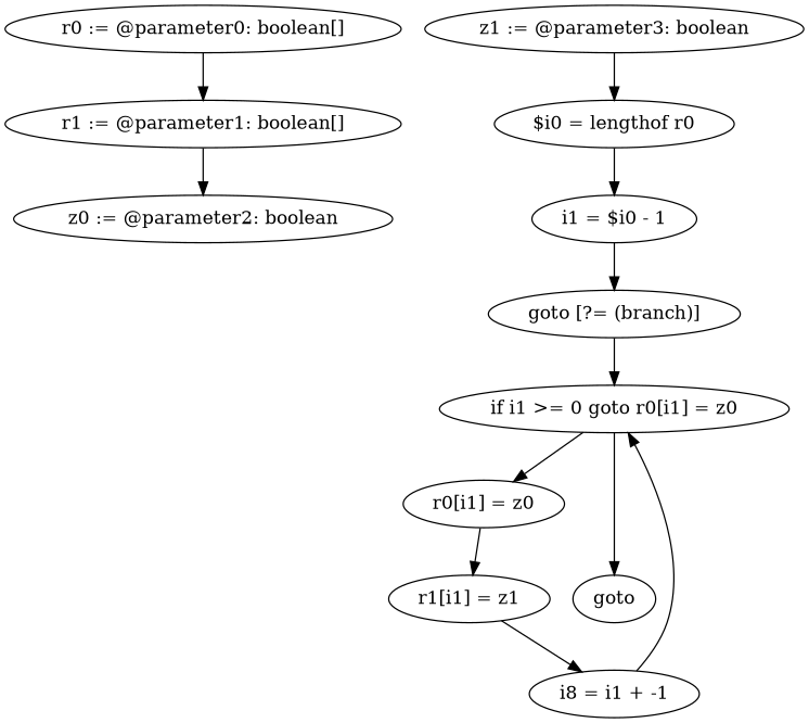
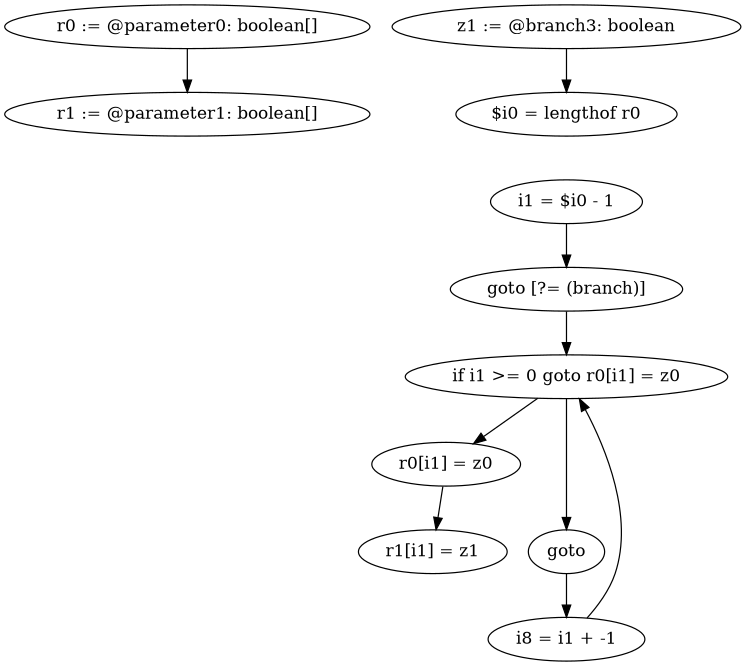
  digraph {
    "r0 := @parameter0: boolean[]"
    "r1 := @parameter1: boolean[]"
-   "z0 := @parameter2: boolean"
-   "z1 := @parameter3: boolean"
+   "z1 := @parameter3: boolean" [label="z1 := @branch3: boolean"]
    "$i0 = lengthof r0"
    "i1 = $i0 - 1"
    "goto [?= (branch)]"
    "if i1 >= 0 goto r0[i1] = z0"
    "r0[i1] = z0"
    n10 [label=goto]
    "r1[i1] = z1"
    n12 [label="i8 = i1 + -1"]
    "r0 := @parameter0: boolean[]" -> "r1 := @parameter1: boolean[]"
-   "r1 := @parameter1: boolean[]" -> "z0 := @parameter2: boolean"
    "z1 := @parameter3: boolean" -> "$i0 = lengthof r0"
-   "$i0 = lengthof r0" -> "i1 = $i0 - 1"
    "i1 = $i0 - 1" -> "goto [?= (branch)]"
    "goto [?= (branch)]" -> "if i1 >= 0 goto r0[i1] = z0"
    "if i1 >= 0 goto r0[i1] = z0" -> "r0[i1] = z0"
    "if i1 >= 0 goto r0[i1] = z0" -> n10
    "r0[i1] = z0" -> "r1[i1] = z1"
-   "r1[i1] = z1" -> n12
+   n10 -> n12
    n12 -> "if i1 >= 0 goto r0[i1] = z0"
  }
